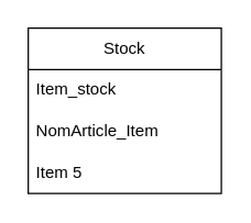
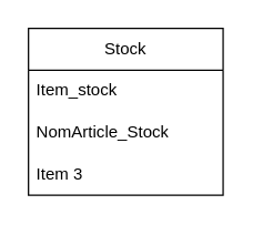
  <mxCell id="0" />
  <mxCell id="1" parent="0" />
  <mxCell id="2" value="Stock" style="swimlane;fontStyle=0;childLayout=stackLayout;horizontal=1;startSize=30;horizontalStack=0;resizeParent=1;resizeParentMax=0;resizeLast=0;collapsible=1;marginBottom=0;whiteSpace=wrap;html=1;" vertex="1" parent="1"><mxGeometry x="20" y="20" width="140" height="120" as="geometry" /></mxCell>
  <mxCell id="3" value="Item_stock" style="text;strokeColor=none;fillColor=none;align=left;verticalAlign=middle;spacingLeft=4;spacingRight=4;overflow=hidden;points=[[0,0.5],[1,0.5]];portConstraint=eastwest;rotatable=0;whiteSpace=wrap;html=1;" vertex="1" parent="2"><mxGeometry y="30" width="140" height="30" as="geometry" /></mxCell>
- <mxCell id="4" value="NomArticle_Item" style="text;strokeColor=none;fillColor=none;align=left;verticalAlign=middle;spacingLeft=4;spacingRight=4;overflow=hidden;points=[[0,0.5],[1,0.5]];portConstraint=eastwest;rotatable=0;whiteSpace=wrap;html=1;" vertex="1" parent="2"><mxGeometry y="60" width="140" height="30" as="geometry" /></mxCell>
- <mxCell id="5" value="Item 5" style="text;strokeColor=none;fillColor=none;align=left;verticalAlign=middle;spacingLeft=4;spacingRight=4;overflow=hidden;points=[[0,0.5],[1,0.5]];portConstraint=eastwest;rotatable=0;whiteSpace=wrap;html=1;" vertex="1" parent="2"><mxGeometry y="90" width="140" height="30" as="geometry" /></mxCell>
+ <mxCell id="4" value="NomArticle_Stock" style="text;strokeColor=none;fillColor=none;align=left;verticalAlign=middle;spacingLeft=4;spacingRight=4;overflow=hidden;points=[[0,0.5],[1,0.5]];portConstraint=eastwest;rotatable=0;whiteSpace=wrap;html=1;" vertex="1" parent="2"><mxGeometry y="60" width="140" height="30" as="geometry" /></mxCell>
+ <mxCell id="5" value="Item 3" style="text;strokeColor=none;fillColor=none;align=left;verticalAlign=middle;spacingLeft=4;spacingRight=4;overflow=hidden;points=[[0,0.5],[1,0.5]];portConstraint=eastwest;rotatable=0;whiteSpace=wrap;html=1;" vertex="1" parent="2"><mxGeometry y="90" width="140" height="30" as="geometry" /></mxCell>
